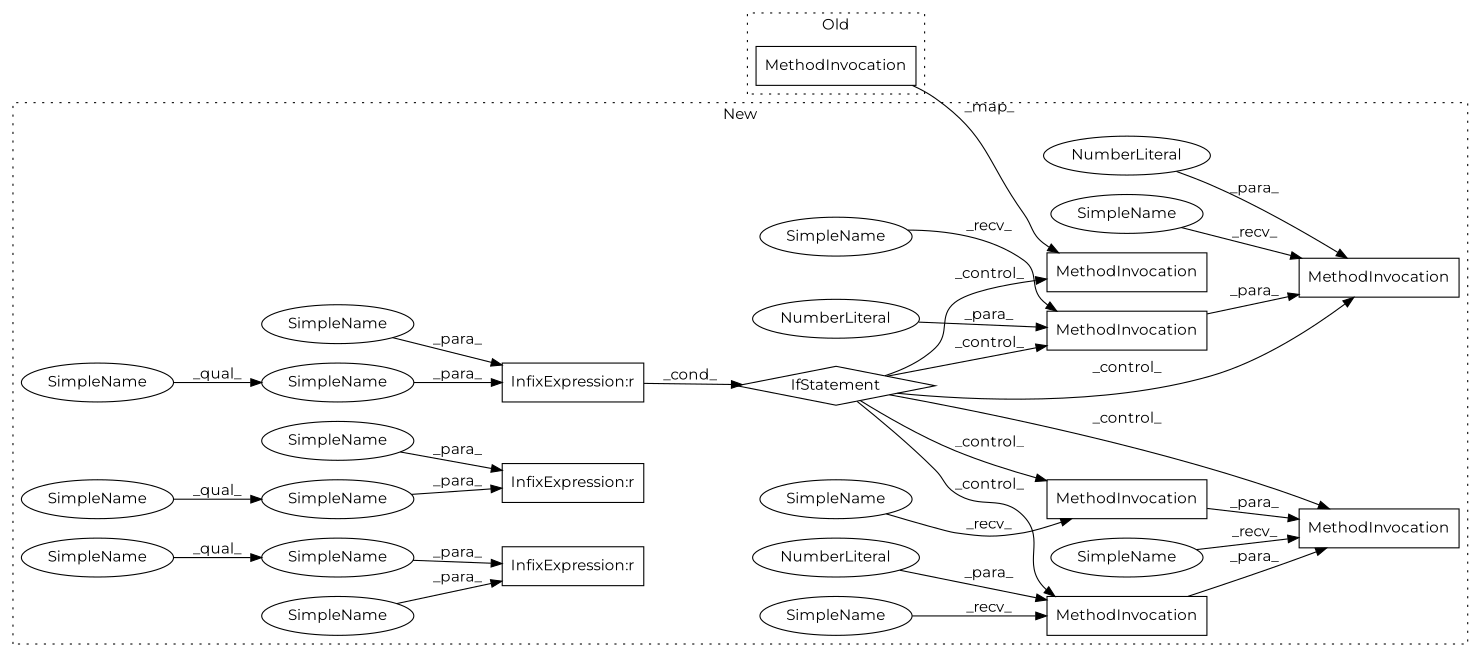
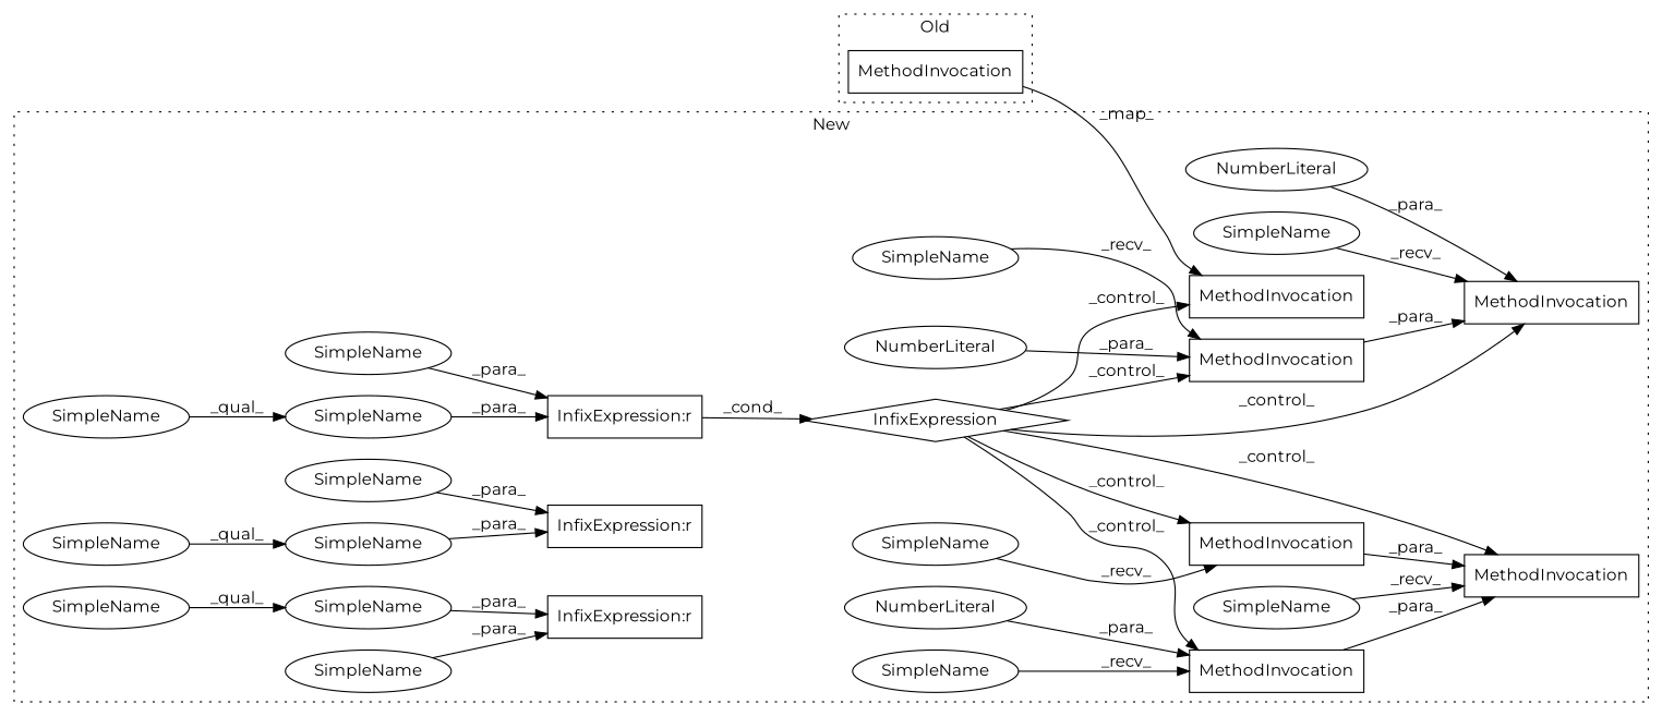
  digraph {
    rankdir=LR
    fontname=Montserrat
    node [a=42 l=13 s=3528 shape=ellipse fontname=Montserrat]
    edge [fontname=Montserrat]
-   n1 [a=25 l="4,1" label=IfStatement s="4343,4377" shape=diamond]
+   n1 [a=25 l="4,1" label=InfixExpression s="4343,4377" shape=diamond]
    n2 [a=32 l="6,1" label=MethodInvocation s="4924,4931" shape=box]
    n3 [a=32 l="6,1" label=MethodInvocation s="5039,5046" shape=box]
    n4 [a=32 l="7,1" label=MethodInvocation s="4883,4976" shape=box]
    n5 [a=32 l="4,1" label=MethodInvocation s="5022,5090" shape=box]
    n6 [a=32 l="7,1" label=MethodInvocation s="4399,4492" shape=box]
    n7 [a=32 l=5 label=MethodInvocation s=5085 shape=box]
    n8 [a=34 l=1 label=NumberLiteral s=5045]
    n9 [a=34 l=1 label=NumberLiteral s=4890]
    n10 [a=34 l=1 label=NumberLiteral s=4930]
    n11 [label=SimpleName s=4347]
    n12 [label=SimpleName]
    n13 [l=9 label=SimpleName]
    n14 [l=12 label=SimpleName s=4911]
    n15 [l=12 label=SimpleName s=5072]
    n16 [label=SimpleName s=3511]
    n17 [l=6 label=SimpleName s=4876]
    n18 [l=9 label=SimpleName s=4364]
    n19 [label=SimpleName s=4364]
    n20 [label=SimpleName s=5008]
    n21 [label=SimpleName s=3223]
    n22 [l=9 label=SimpleName s=3223]
    n23 [label=SimpleName s=3206]
    n24 [l=12 label=SimpleName s=5026]
    n25 [a=27 l=4 label="InfixExpression:r" s=3524 shape=box]
    n26 [a=27 l=4 label="InfixExpression:r" s=4360 shape=box]
    n27 [a=27 l=4 label="InfixExpression:r" s=3219 shape=box]
    n28 [a=32 l="7,1" label=MethodInvocation s="3584,3677" shape=box]
    subgraph cluster_1 {
      label=New
      style=dotted
      n1
      n2
      n3
      n4
      n5
      n6
      n7
      n8
      n9
      n10
      n11
      n12
      n13
      n14
      n15
      n16
      n17
      n18
      n19
      n20
      n21
      n22
      n23
      n24
      n25
      n26
      n27
    }
    subgraph cluster_2 {
      label=Old
      style=dotted
      n28
    }
    n1 -> n2 [label=_control_]
    n1 -> n3 [label=_control_]
    n1 -> n4 [label=_control_]
    n1 -> n5 [label=_control_]
    n1 -> n6 [label=_control_]
    n1 -> n7 [label=_control_]
    n2 -> n4 [label=_para_]
    n3 -> n5 [label=_para_]
    n7 -> n5 [label=_para_]
    n8 -> n3 [label=_para_]
    n9 -> n4 [label=_para_]
    n10 -> n2 [label=_para_]
    n11 -> n26 [label=_para_]
    n12 -> n25 [label=_para_]
    n13 -> n12 [label=_qual_]
    n14 -> n2 [label=_recv_]
    n15 -> n7 [label=_recv_]
    n16 -> n25 [label=_para_]
    n17 -> n4 [label=_recv_]
    n18 -> n19 [label=_qual_]
    n19 -> n26 [label=_para_]
    n20 -> n5 [label=_recv_]
    n21 -> n27 [label=_para_]
    n22 -> n21 [label=_qual_]
    n23 -> n27 [label=_para_]
    n24 -> n3 [label=_recv_]
    n26 -> n1 [label=_cond_]
    n28 -> n6 [label=_map_]
  }
